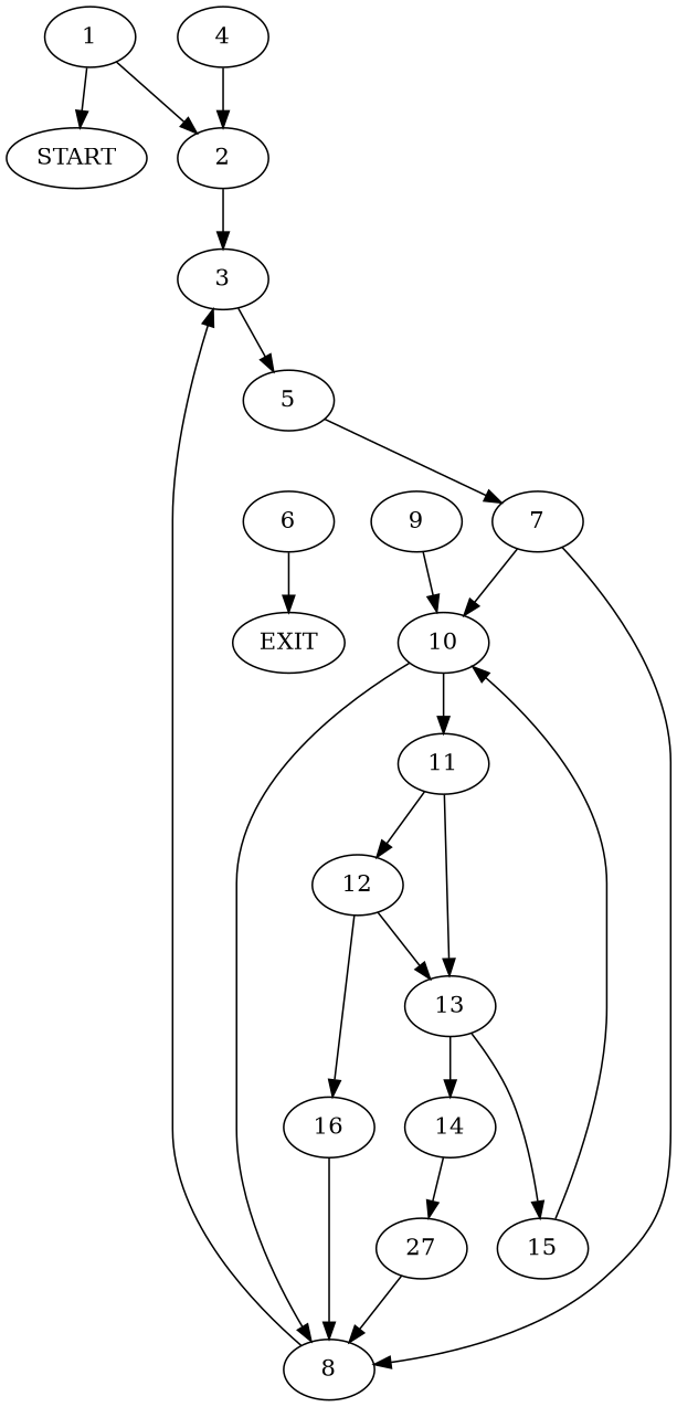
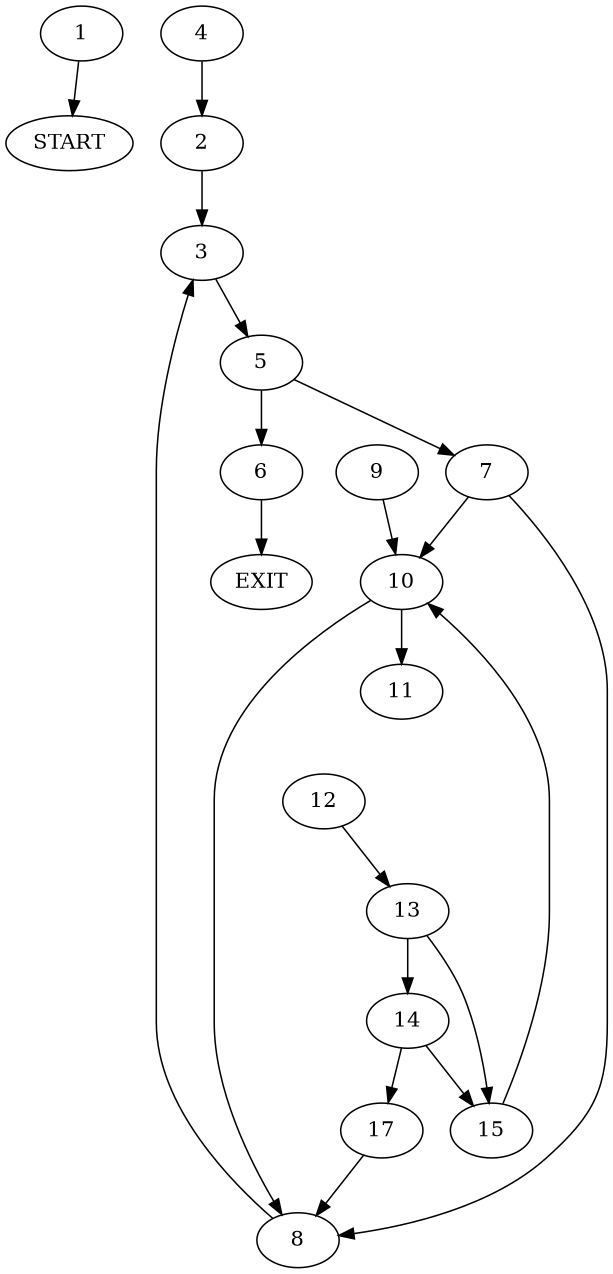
  digraph {
    n1 [label=START]
    1
    2
    n4 [label=EXIT]
    3
    5
    4
    6
    7
    8
    10
    9
    11
    12
    13
-   16
    14
    15
-   17 [label=27]
+   17
    1 -> n1
-   1 -> 2
    2 -> 3
    3 -> 5
+   5 -> 6
    5 -> 7
    4 -> 2
    6 -> n4
    7 -> 8
    7 -> 10
    8 -> 3
    10 -> 8
    10 -> 11
    9 -> 10
-   11 -> 12
-   11 -> 13
    12 -> 13
-   12 -> 16
    13 -> 14
    13 -> 15
-   16 -> 8
+   14 -> 15
    14 -> 17
    15 -> 10
    17 -> 8
  }
